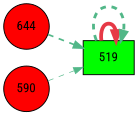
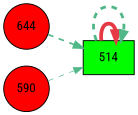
  digraph {
    rankdir=LR
    fontname="Roboto Condensed"
    node [fillcolor="#fe0000" shape=circle style=filled fontname="Roboto Condensed"]
    edge [color="#52b788" style=dashed fontname="Roboto Condensed"]
    n1 [label=644]
-   n2 [fillcolor="#01fd00" label=519 shape=box]
+   n2 [fillcolor="#01fd00" label=514 shape=box]
    n3 [label=590]
    n1 -> n2 [penwidth=1.78]
    n2 -> n2 [color="#e63946" penwidth=4.00 style=""]
    n2 -> n2 [penwidth=3.00]
    n3 -> n2 [penwidth=0.68]
  }
